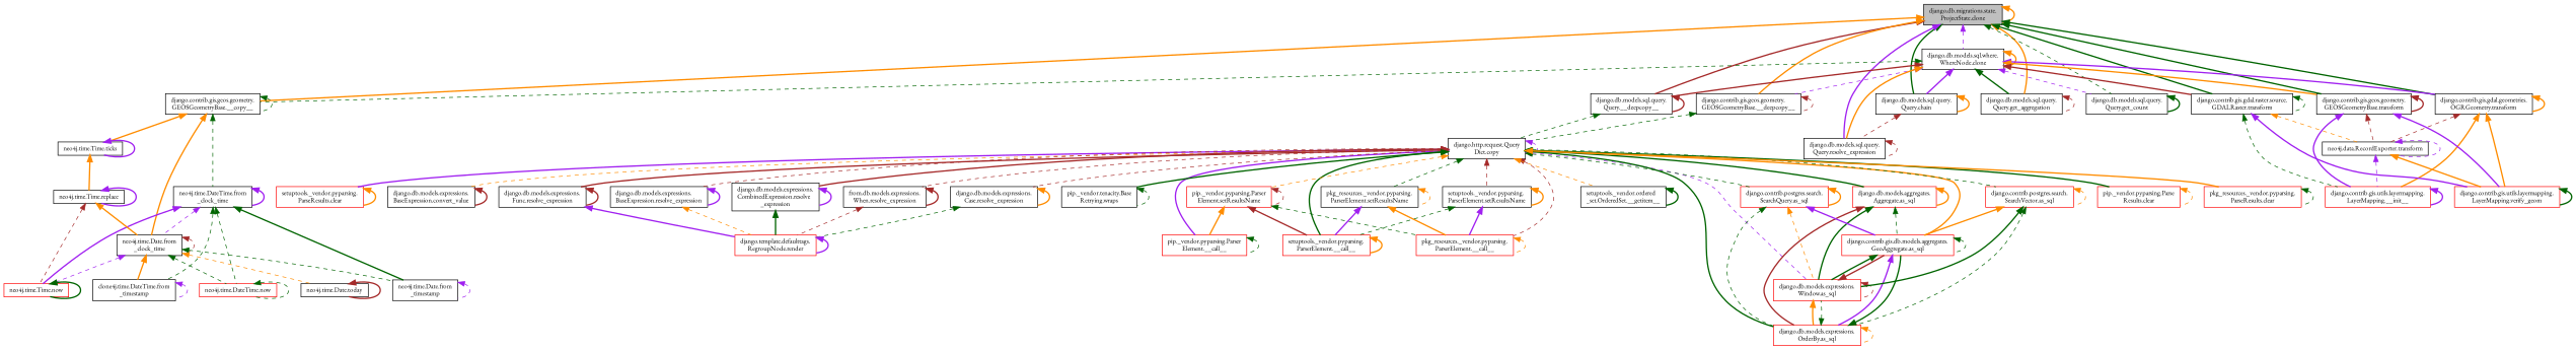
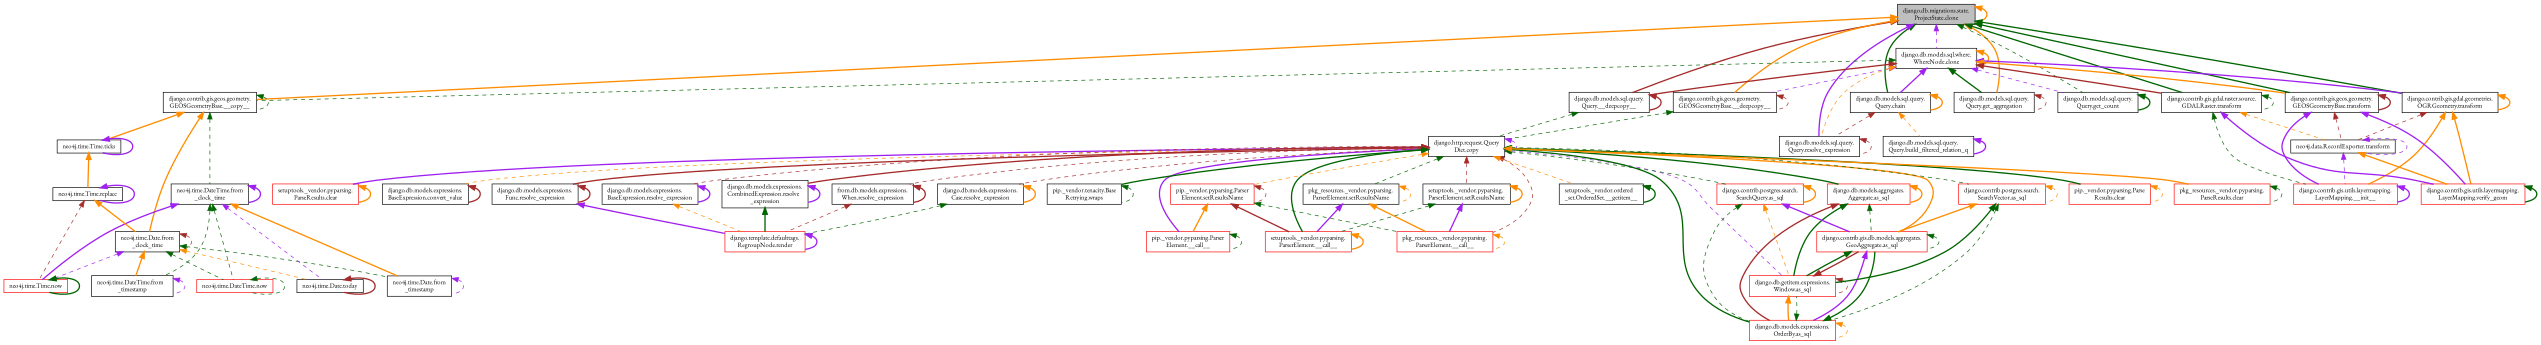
  digraph {
    fontname="EB Garamond"
    rankdir=TB
    node [color=black fillcolor=white fontname="EB Garamond" fontsize=10 shape=record style=filled]
    edge [color=darkgreen dir=back fontname="EB Garamond" fontsize=10 labelfontname=Helvetica labelfontsize=10 style=bold]
    n1 [fillcolor=grey75 fontcolor=black height=0.2 label="django.db.migrations.state.\lProjectState.clone" width=0.4]
    n2 [height=0.2 label="django.contrib.gis.geos.geometry.\lGEOSGeometryBase.__copy__" width=0.4]
    n3 [height=0.2 label="django.db.models.sql.query.\lQuery.__deepcopy__" width=0.4]
    n4 [height=0.2 label="django.contrib.gis.geos.geometry.\lGEOSGeometryBase.__deepcopy__" width=0.4]
    n5 [height=0.2 label="django.db.models.sql.query.\lQuery.chain" width=0.4]
    n6 [height=0.2 label="django.db.models.sql.query.\lQuery.resolve_expression" width=0.4]
    n7 [height=0.2 label="django.db.models.sql.where.\lWhereNode.clone" width=0.4]
    n8 [height=0.2 label="django.db.models.sql.query.\lQuery.get_aggregation" width=0.4]
    n9 [height=0.2 label="django.db.models.sql.query.\lQuery.get_count" width=0.4]
    n10 [height=0.2 label="django.contrib.gis.gdal.geometries.\lOGRGeometry.transform" width=0.4]
    n11 [height=0.2 label="django.contrib.gis.geos.geometry.\lGEOSGeometryBase.transform" width=0.4]
    n12 [height=0.2 label="django.contrib.gis.gdal.raster.source.\lGDALRaster.transform" width=0.4]
    n13 [height=0.2 label="neo4j.time.Date.from\l_clock_time" width=0.4]
    n14 [height=0.2 label="neo4j.time.DateTime.from\l_clock_time" width=0.4]
    n15 [height=0.2 label="neo4j.time.Time.ticks" width=0.4]
    n16 [height=0.2 label="django.http.request.Query\lDict.copy" width=0.4]
+   n17 [height=0.2 label="django.db.models.sql.query.\lQuery.build_filtered_relation_q" width=0.4]
    n18 [color=red height=0.2 label="django.contrib.gis.utils.layermapping.\lLayerMapping.__init__" width=0.4]
    n19 [height=0.2 label="neo4j.data.RecordExporter.transform" width=0.4]
    n20 [color=red height=0.2 label="django.contrib.gis.utils.layermapping.\lLayerMapping.verify_geom" width=0.4]
    n21 [height=0.2 label="neo4j.time.Date.from\l_timestamp" width=0.4]
-   n22 [height=0.2 label="clone4j.time.DateTime.from\l_timestamp" width=0.4]
+   n22 [height=0.2 label="neo4j.time.DateTime.from\l_timestamp" width=0.4]
    n23 [color=red height=0.2 label="neo4j.time.Time.now" width=0.4]
    n24 [color=red height=0.2 label="neo4j.time.DateTime.now" width=0.4]
    n25 [height=0.2 label="neo4j.time.Date.today" width=0.4]
    n26 [height=0.2 label="neo4j.time.Time.replace" width=0.4]
    n27 [color=red height=0.2 label="pip._vendor.pyparsing.Parser\lElement.__call__" width=0.4]
    n28 [color=red height=0.2 label="pkg_resources._vendor.pyparsing.\lParserElement.__call__" width=0.4]
    n29 [color=red height=0.2 label="setuptools._vendor.pyparsing.\lParserElement.__call__" width=0.4]
    n30 [height=0.2 label="setuptools._vendor.ordered\l_set.OrderedSet.__getitem__" width=0.4]
    n31 [color=red height=0.2 label="django.db.models.aggregates.\lAggregate.as_sql" width=0.4]
    n32 [color=red height=0.2 label="django.contrib.gis.db.models.aggregates.\lGeoAggregate.as_sql" width=0.4]
-   n33 [color=red height=0.2 label="django.db.models.expressions.\lWindow.as_sql" width=0.4]
+   n33 [color=red height=0.2 label="django.db.getitem.expressions.\lWindow.as_sql" width=0.4]
    n34 [color=red height=0.2 label="django.db.models.expressions.\lOrderBy.as_sql" width=0.4]
    n35 [color=red height=0.2 label="django.contrib.postgres.search.\lSearchVector.as_sql" width=0.4]
    n36 [color=red height=0.2 label="django.contrib.postgres.search.\lSearchQuery.as_sql" width=0.4]
    n37 [color=red height=0.2 label="pip._vendor.pyparsing.Parse\lResults.clear" width=0.4]
    n38 [color=red height=0.2 label="pkg_resources._vendor.pyparsing.\lParseResults.clear" width=0.4]
    n39 [color=red height=0.2 label="setuptools._vendor.pyparsing.\lParseResults.clear" width=0.4]
    n40 [height=0.2 label="django.db.models.expressions.\lBaseExpression.convert_value" width=0.4]
    n41 [height=0.2 label="django.db.models.expressions.\lBaseExpression.resolve_expression" width=0.4]
    n42 [height=0.2 label="django.db.models.expressions.\lCombinedExpression.resolve\l_expression" width=0.4]
    n43 [height=0.2 label="django.db.models.expressions.\lFunc.resolve_expression" width=0.4]
    n44 [height=0.2 label="from.db.models.expressions.\lWhen.resolve_expression" width=0.4]
    n45 [height=0.2 label="django.db.models.expressions.\lCase.resolve_expression" width=0.4]
    n46 [color=red height=0.2 label="pip._vendor.pyparsing.Parser\lElement.setResultsName" width=0.4]
    n47 [height=0.2 label="pkg_resources._vendor.pyparsing.\lParserElement.setResultsName" width=0.4]
    n48 [height=0.2 label="setuptools._vendor.pyparsing.\lParserElement.setResultsName" width=0.4]
    n49 [height=0.2 label="pip._vendor.tenacity.Base\lRetrying.wraps" width=0.4]
    n50 [color=red height=0.2 label="django.template.defaulttags.\lRegroupNode.render" width=0.4]
    n1 -> n1 [color=darkorange]
    n1 -> n2 [color=darkorange]
    n1 -> n3 [color=brown]
    n1 -> n4 [color=darkorange]
    n1 -> n5
    n1 -> n6 [color=purple]
    n1 -> n7 [color=purple style=dashed]
    n1 -> n8 [color=darkorange]
    n1 -> n9 [style=dashed]
    n1 -> n10
    n1 -> n11
    n1 -> n12
    n2 -> n2 [style=dashed]
    n2 -> n13 [color=darkorange]
    n2 -> n14 [style=dashed]
    n2 -> n15 [color=darkorange]
    n3 -> n3 [color=brown]
    n3 -> n16 [style=dashed]
    n4 -> n4 [color=brown style=dashed]
    n4 -> n16 [style=dashed]
    n5 -> n5 [color=darkorange]
    n5 -> n6 [color=brown style=dashed]
+   n5 -> n17 [color=darkorange style=dashed]
    n6 -> n6 [color=brown style=dashed]
    n7 -> n2 [style=dashed]
    n7 -> n3 [color=brown]
    n7 -> n4 [color=purple style=dashed]
    n7 -> n5 [color=purple]
-   n7 -> n6 [color=darkorange]
+   n7 -> n6 [color=darkorange style=dashed]
    n7 -> n7 [color=darkorange]
    n7 -> n8
    n7 -> n9 [color=purple style=dashed]
    n7 -> n10 [color=purple]
    n7 -> n11 [color=darkorange]
    n7 -> n12 [color=brown]
    n8 -> n8 [color=brown style=dashed]
    n9 -> n9
    n10 -> n10 [color=darkorange]
    n10 -> n18 [color=darkorange]
    n10 -> n19 [color=brown style=dashed]
    n10 -> n20 [color=darkorange]
    n11 -> n11 [color=brown]
    n11 -> n18 [color=purple]
    n11 -> n19 [color=brown style=dashed]
    n11 -> n20 [color=purple]
    n12 -> n12 [style=dashed]
    n12 -> n18 [style=dashed]
    n12 -> n19 [color=darkorange style=dashed]
    n12 -> n20 [color=purple]
    n13 -> n13 [color=brown style=dashed]
    n13 -> n21 [style=dashed]
    n13 -> n22 [color=darkorange]
    n13 -> n23 [color=purple style=dashed]
    n13 -> n24 [style=dashed]
    n13 -> n25 [color=darkorange style=dashed]
    n14 -> n14 [color=purple]
-   n14 -> n21
+   n14 -> n21 [color=darkorange]
    n14 -> n22 [style=dashed]
    n14 -> n23 [color=purple]
    n14 -> n24 [style=dashed]
-   n14 -> n13 [color=purple style=dashed]
+   n14 -> n25 [color=purple style=dashed]
    n15 -> n15 [color=purple]
    n15 -> n26 [color=darkorange]
    n16 -> n16 [color=purple style=dashed]
    n16 -> n27 [color=purple]
    n16 -> n28 [color=brown style=dashed]
    n16 -> n29
    n16 -> n30 [color=darkorange style=dashed]
    n16 -> n31
    n16 -> n32 [color=darkorange]
    n16 -> n33 [color=purple style=dashed]
    n16 -> n34
    n16 -> n35 [style=dashed]
    n16 -> n36 [style=dashed]
    n16 -> n37
    n16 -> n38 [color=darkorange]
    n16 -> n39 [color=purple]
    n16 -> n40 [color=darkorange style=dashed]
    n16 -> n41 [color=brown style=dashed]
    n16 -> n42 [color=brown]
    n16 -> n43 [color=brown]
    n16 -> n44 [color=brown style=dashed]
    n16 -> n45 [color=brown style=dashed]
    n16 -> n46 [color=darkorange style=dashed]
    n16 -> n47 [style=dashed]
    n16 -> n48 [color=brown style=dashed]
    n16 -> n49
+   n17 -> n17 [color=purple]
    n18 -> n18 [color=purple]
    n19 -> n18 [color=purple style=dashed]
    n19 -> n19 [color=purple style=dashed]
    n19 -> n20 [color=darkorange]
    n20 -> n20
    n21 -> n21 [color=purple style=dashed]
    n22 -> n22 [color=purple style=dashed]
    n23 -> n23
    n24 -> n24 [style=dashed]
    n25 -> n25 [color=brown]
    n26 -> n13 [color=darkorange]
    n26 -> n23 [color=brown style=dashed]
    n26 -> n26 [color=purple]
    n27 -> n27 [style=dashed]
    n28 -> n28 [color=darkorange style=dashed]
    n29 -> n29 [color=darkorange]
    n30 -> n30
    n31 -> n31 [color=darkorange]
    n31 -> n32 [style=dashed]
    n31 -> n33
    n31 -> n34 [color=brown]
    n32 -> n32 [style=dashed]
    n32 -> n33
    n32 -> n34 [color=purple]
    n33 -> n32 [color=brown]
    n33 -> n33 [color=brown style=dashed]
    n33 -> n34 [color=darkorange]
    n34 -> n32
    n34 -> n33 [style=dashed]
    n34 -> n34 [color=darkorange style=dashed]
    n35 -> n32 [color=darkorange]
    n35 -> n33
    n35 -> n34 [style=dashed]
    n35 -> n35 [color=darkorange style=dashed]
    n36 -> n32 [color=purple]
    n36 -> n33 [color=darkorange style=dashed]
    n36 -> n34 [style=dashed]
    n36 -> n36 [color=darkorange]
    n37 -> n37 [color=darkorange style=dashed]
    n38 -> n38 [style=dashed]
    n39 -> n39 [color=darkorange]
    n40 -> n40 [color=brown]
    n41 -> n41 [color=purple]
    n41 -> n50 [color=darkorange style=dashed]
    n42 -> n42 [color=purple]
    n42 -> n50
    n43 -> n43 [color=brown]
    n43 -> n50 [color=purple]
    n44 -> n44 [color=brown]
    n44 -> n50 [color=brown style=dashed]
    n45 -> n45 [color=darkorange]
    n45 -> n50 [style=dashed]
    n46 -> n27 [color=darkorange]
    n46 -> n28 [style=dashed]
    n46 -> n29 [color=brown]
    n46 -> n46 [color=brown style=dashed]
    n47 -> n28 [color=darkorange]
    n47 -> n29 [color=purple]
    n47 -> n47 [color=darkorange style=dashed]
    n48 -> n28 [color=purple]
    n48 -> n29 [style=dashed]
    n48 -> n48 [color=darkorange]
    n49 -> n49 [style=dashed]
    n50 -> n50 [color=purple]
  }
